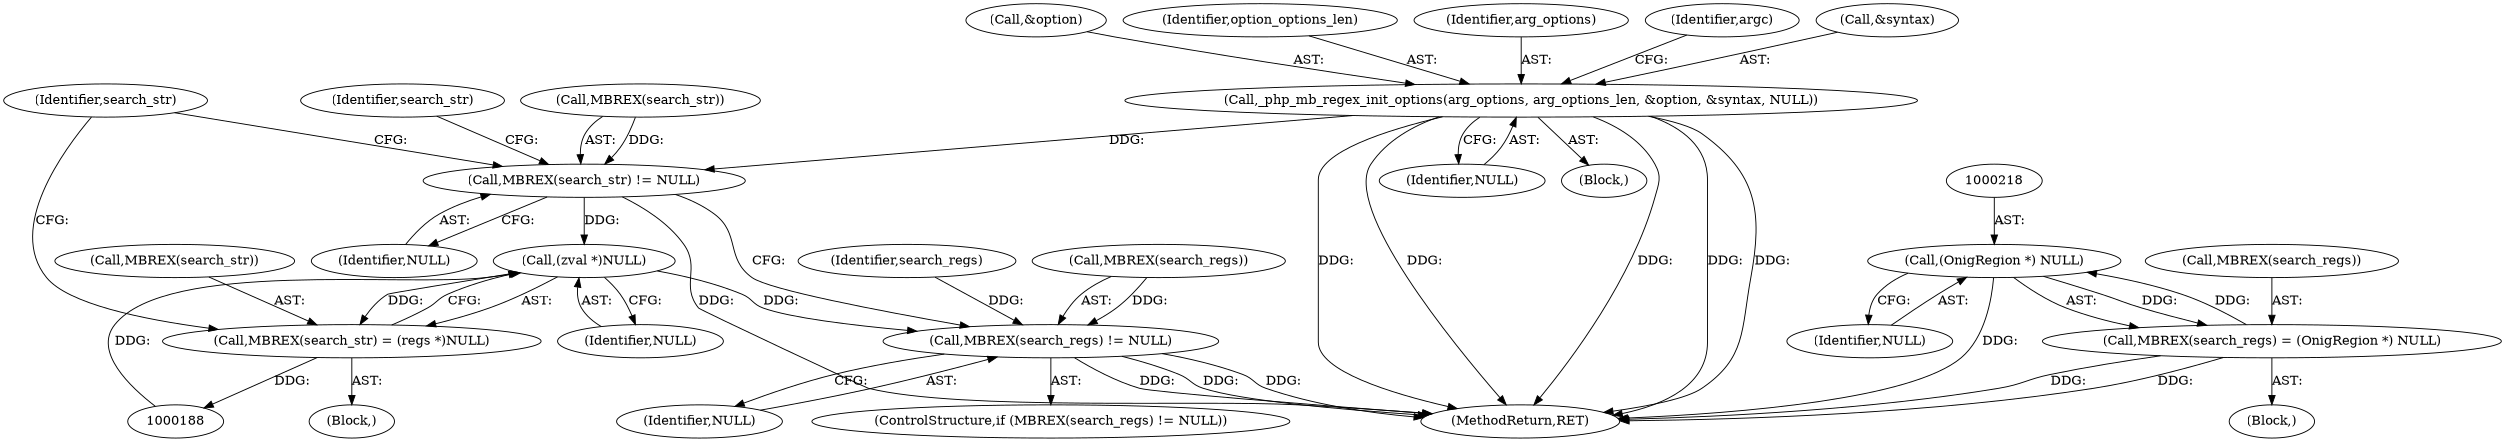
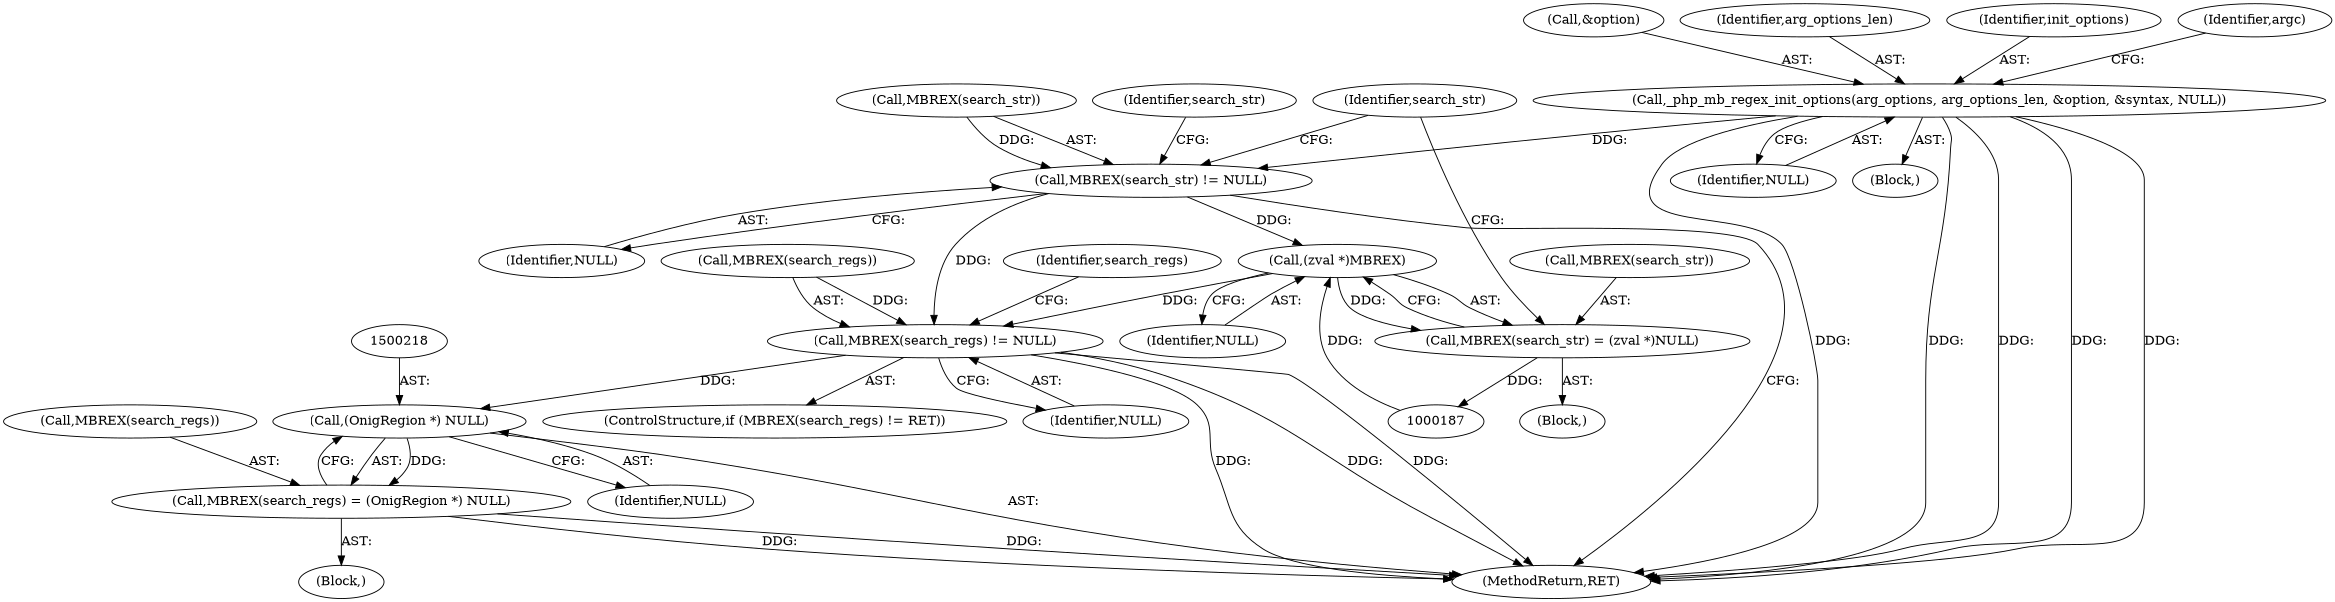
  digraph {
    n1 [label="(Call,_php_mb_regex_init_options(arg_options, arg_options_len, &option, &syntax, NULL))"]
    n2 [label="(Call,MBREX(search_str) != NULL)"]
    n3 [label="(MethodReturn,RET)"]
    n4 [label="(Identifier,NULL)"]
    n5 [label="(Block,)"]
-   n6 [label="(Call,(zval *)NULL)"]
+   n6 [label="(Call,(zval *)MBREX)"]
    n7 [label="(Call,MBREX(search_regs) != NULL)"]
    n8 [label="(Identifier,NULL)"]
-   n9 [label="(Call,MBREX(search_str) = (regs *)NULL)"]
+   n9 [label="(Call,MBREX(search_str) = (zval *)NULL)"]
    n10 [label="(Identifier,NULL)"]
    n11 [label="(Call,(OnigRegion *) NULL)"]
-   n12 [label="(ControlStructure,if (MBREX(search_regs) != NULL))"]
+   n12 [label="(ControlStructure,if (MBREX(search_regs) != RET))"]
    n13 [label="(Identifier,NULL)"]
    n14 [label="(Block,)"]
-   1000187 [label=1000188]
+   1000187
    n16 [label="(Call,MBREX(search_regs) = (OnigRegion *) NULL)"]
    n17 [label="(Identifier,NULL)"]
    n18 [label="(Block,)"]
    n19 [label="(Identifier,search_str)"]
    n20 [label="(Call,MBREX(search_str))"]
    n21 [label="(Identifier,search_str)"]
    n22 [label="(Identifier,search_regs)"]
    n23 [label="(Call,MBREX(search_regs))"]
    n24 [label="(Call,MBREX(search_regs))"]
    n25 [label="(Call,MBREX(search_str))"]
    n26 [label="(Call,&option)"]
-   n27 [label="(Identifier,option_options_len)"]
-   n28 [label="(Identifier,arg_options)"]
+   n27 [label="(Identifier,arg_options_len)"]
+   n28 [label="(Identifier,init_options)"]
    n29 [label="(Identifier,argc)"]
-   n30 [label="(Call,&syntax)"]
-   1000218
+   1000218 [label=1500218]
    n1 -> n2 [label="DDG: "]
    n1 -> n3 [label="DDG: "]
    n1 -> n3 [label="DDG: "]
    n1 -> n3 [label="DDG: "]
    n1 -> n3 [label="DDG: "]
    n1 -> n3 [label="DDG: "]
    n1 -> n4 [label="CFG: "]
    n1 -> n5 [label="AST: "]
-   n2 -> n3 [label="DDG: "]
+   n2 -> n3 [label="CFG: "]
    n2 -> n6 [label="DDG: "]
-   n2 -> n7 [label="CFG: "]
+   n2 -> n7 [label="DDG: "]
    n2 -> n8 [label="CFG: "]
    n4 -> n1 [label="AST: "]
    n6 -> n7 [label="DDG: "]
    n6 -> n9 [label="AST: "]
    n6 -> n9 [label="DDG: "]
    n6 -> n10 [label="CFG: "]
    n7 -> n3 [label="DDG: "]
    n7 -> n3 [label="DDG: "]
    n7 -> n3 [label="DDG: "]
+   n7 -> n11 [label="DDG: "]
    n7 -> n12 [label="AST: "]
    n7 -> n13 [label="CFG: "]
    n8 -> n2 [label="AST: "]
    n9 -> n6 [label="CFG: "]
    n9 -> n14 [label="AST: "]
    n9 -> 1000187 [label="DDG: "]
    n10 -> n6 [label="AST: "]
-   n11 -> n3 [label="DDG: "]
+   n11 -> n3 [label="AST: "]
    n11 -> n16 [label="AST: "]
    n11 -> n16 [label="DDG: "]
    n11 -> n17 [label="CFG: "]
    n13 -> n7 [label="AST: "]
    1000187 -> n6 [label="DDG: "]
    n16 -> n3 [label="DDG: "]
    n16 -> n3 [label="DDG: "]
-   n16 -> n11 [label="DDG: "]
+   n16 -> n11 [label="CFG: "]
    n16 -> n18 [label="AST: "]
    n17 -> n11 [label="AST: "]
    n19 -> n2 [label="CFG: "]
    n20 -> n2 [label="AST: "]
    n20 -> n2 [label="DDG: "]
    n21 -> n2 [label="CFG: "]
    n21 -> n9 [label="CFG: "]
-   n22 -> n7 [label="DDG: "]
+   n22 -> n7 [label="CFG: "]
    n23 -> n16 [label="AST: "]
    n24 -> n7 [label="AST: "]
    n24 -> n7 [label="DDG: "]
    n25 -> n9 [label="AST: "]
    n26 -> n1 [label="AST: "]
    n27 -> n1 [label="AST: "]
    n28 -> n1 [label="AST: "]
    n29 -> n1 [label="CFG: "]
-   n30 -> n1 [label="AST: "]
    1000218 -> n11 [label="AST: "]
  }
